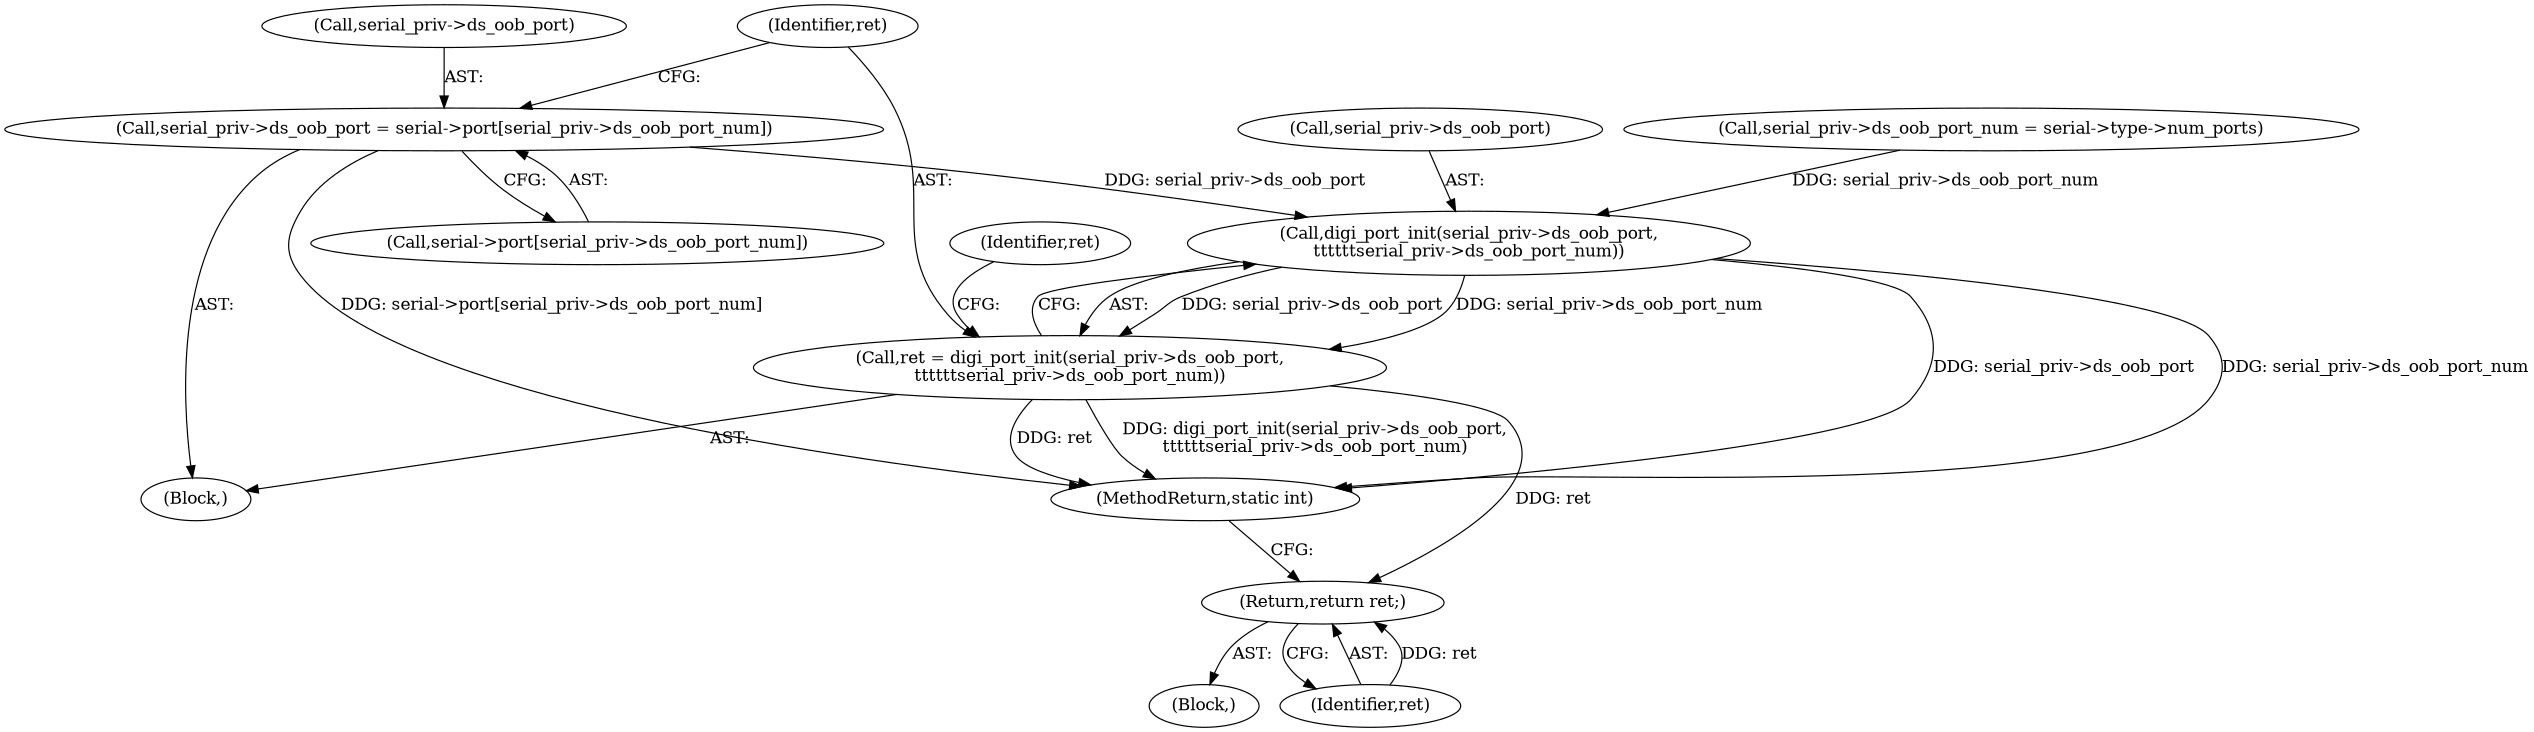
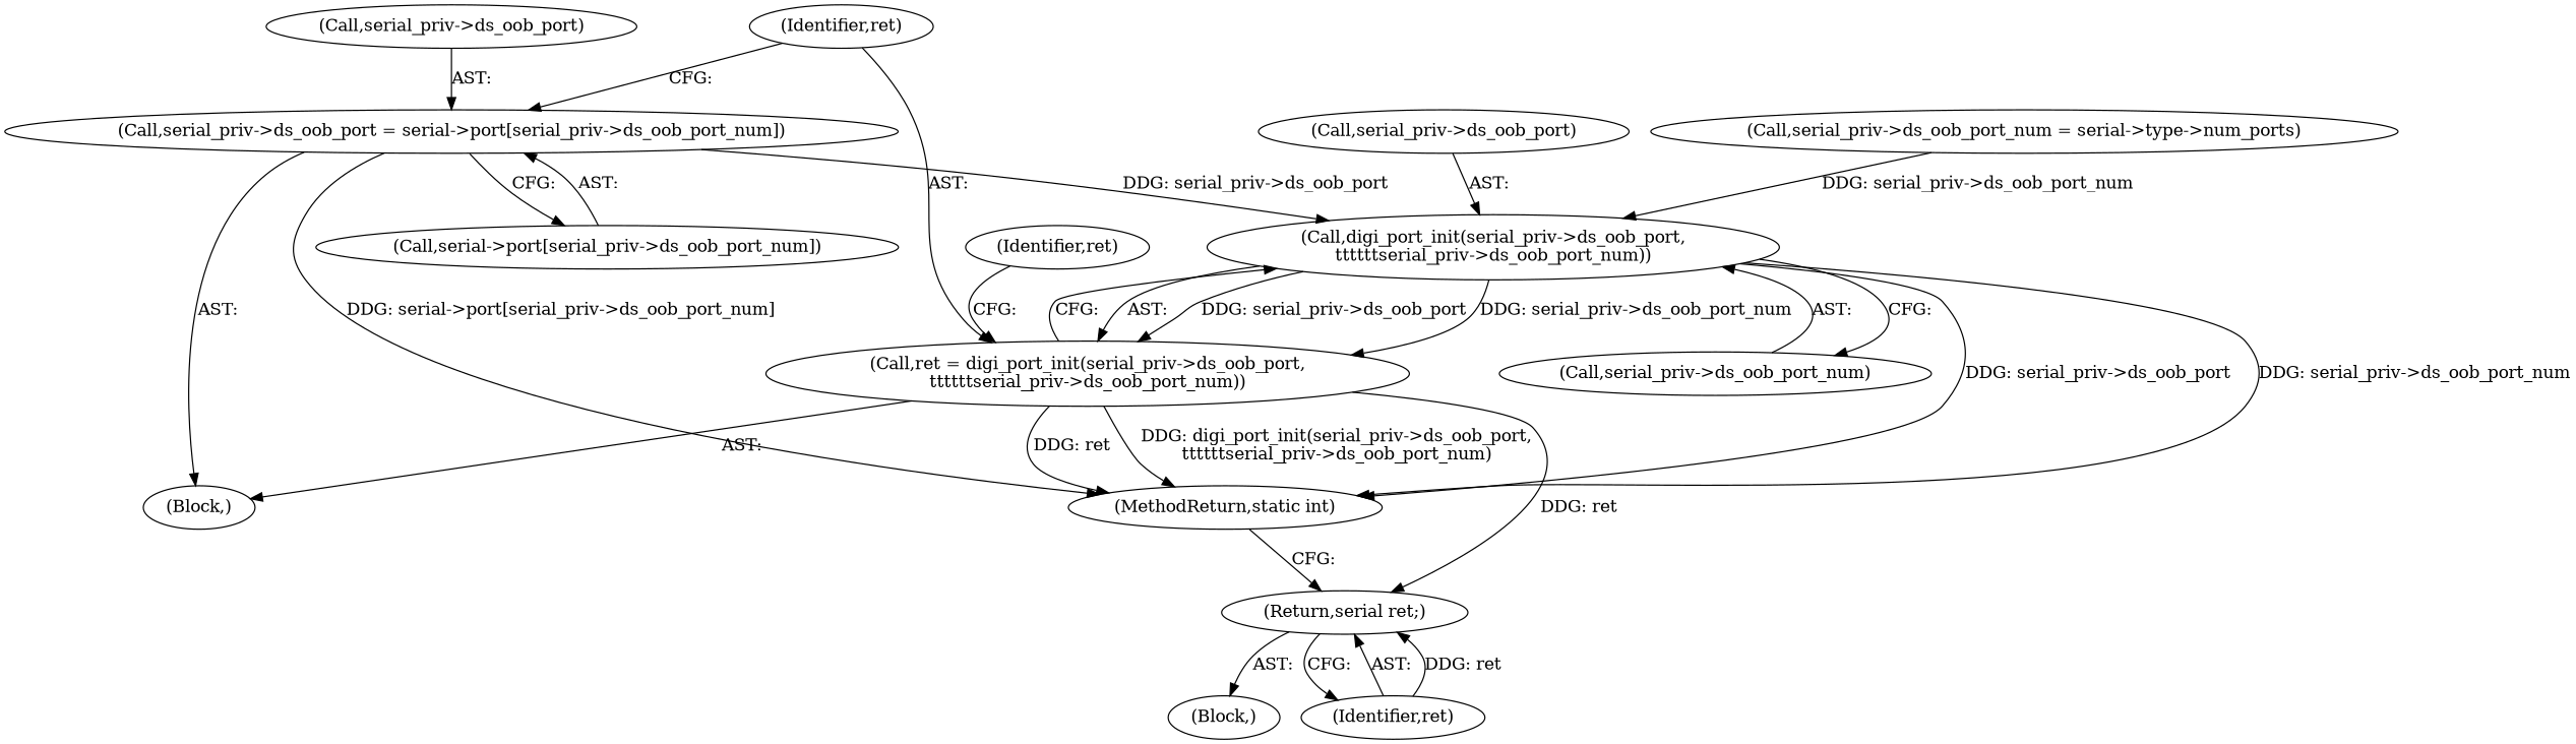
  digraph {
    n1 [label="(Call,serial_priv->ds_oob_port = serial->port[serial_priv->ds_oob_port_num])"]
    n2 [label="(Call,digi_port_init(serial_priv->ds_oob_port,\n\t\t\t\t\t\tserial_priv->ds_oob_port_num))"]
    n3 [label="(Call,serial->port[serial_priv->ds_oob_port_num])"]
    n4 [label="(Block,)"]
    n5 [label="(MethodReturn,static int)"]
    n6 [label="(Call,ret = digi_port_init(serial_priv->ds_oob_port,\n\t\t\t\t\t\tserial_priv->ds_oob_port_num))"]
-   n8 [label="(Return,return ret;)"]
+   n7 [label="(Call,serial_priv->ds_oob_port_num)"]
+   n8 [label="(Return,serial ret;)"]
    n9 [label="(Block,)"]
    n10 [label="(Identifier,ret)"]
    n11 [label="(Call,serial_priv->ds_oob_port)"]
    n12 [label="(Call,serial_priv->ds_oob_port)"]
    n13 [label="(Identifier,ret)"]
    n14 [label="(Identifier,ret)"]
    n15 [label="(Call,serial_priv->ds_oob_port_num = serial->type->num_ports)"]
    n1 -> n2 [label="DDG: serial_priv->ds_oob_port"]
    n1 -> n3 [label="CFG: "]
    n1 -> n4 [label="AST: "]
    n1 -> n5 [label="DDG: serial->port[serial_priv->ds_oob_port_num]"]
    n2 -> n5 [label="DDG: serial_priv->ds_oob_port_num"]
    n2 -> n5 [label="DDG: serial_priv->ds_oob_port"]
    n2 -> n6 [label="AST: "]
    n2 -> n6 [label="DDG: serial_priv->ds_oob_port"]
    n2 -> n6 [label="DDG: serial_priv->ds_oob_port_num"]
+   n2 -> n7 [label="CFG: "]
    n3 -> n1 [label="AST: "]
    n5 -> n8 [label="CFG: "]
    n6 -> n2 [label="CFG: "]
    n6 -> n4 [label="AST: "]
    n6 -> n5 [label="DDG: digi_port_init(serial_priv->ds_oob_port,\n\t\t\t\t\t\tserial_priv->ds_oob_port_num)"]
    n6 -> n5 [label="DDG: ret"]
    n6 -> n8 [label="DDG: ret"]
+   n7 -> n2 [label="AST: "]
    n8 -> n9 [label="AST: "]
    n8 -> n10 [label="CFG: "]
    n10 -> n8 [label="AST: "]
    n10 -> n8 [label="DDG: ret"]
    n11 -> n2 [label="AST: "]
    n12 -> n1 [label="AST: "]
    n13 -> n6 [label="CFG: "]
    n14 -> n1 [label="CFG: "]
    n14 -> n6 [label="AST: "]
    n15 -> n2 [label="DDG: serial_priv->ds_oob_port_num"]
  }
